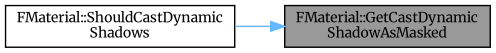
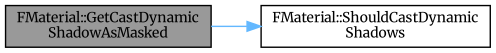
  digraph {
    rankdir=RL
    fontname=Merriweather
    node [color=black fontname=Merriweather fontsize=10 shape=box style=filled]
    n1 [fillcolor=grey60 fontcolor=black height=0.2 label="FMaterial::GetCastDynamic\lShadowAsMasked" width=0.4]
    n2 [fillcolor=white height=0.2 label="FMaterial::ShouldCastDynamic\lShadows" width=0.4]
-   n1 -> n2 [color=steelblue1 dir=back fontname=Merriweather fontsize=10 labelfontname=Helvetica labelfontsize=10 style=solid]
+   n2 -> n1 [color=steelblue1 dir=back fontname=Merriweather fontsize=10 labelfontname=Helvetica labelfontsize=10 style=solid]
  }
